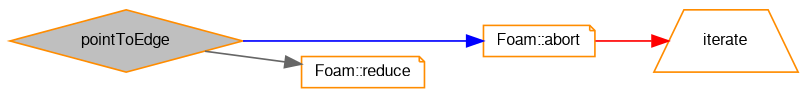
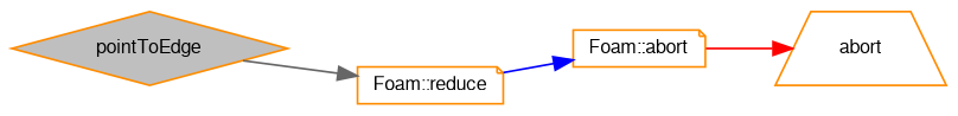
  digraph {
    rankdir=LR
    node [color=darkorange fontname=FreeSans fontsize=10 shape=note]
    edge [fontname=FreeSans fontsize=10 labelfontname=FreeSans labelfontsize=10 style=solid]
    n1 [fillcolor=grey75 fontcolor=black height=0.2 label=pointToEdge shape=diamond style=filled width=0.4]
    n2 [height=0.2 label="Foam::abort" width=0.4]
    n3 [height=0.2 label="Foam::reduce" width=0.4]
-   n4 [height=0.2 label=iterate shape=trapezium width=0.4]
-   n1 -> n2 [color=blue]
+   n4 [height=0.2 label=abort shape=trapezium width=0.4]
+   n3 -> n2 [color=blue]
    n1 -> n3 [color=gray40]
    n2 -> n4 [color=red]
  }
